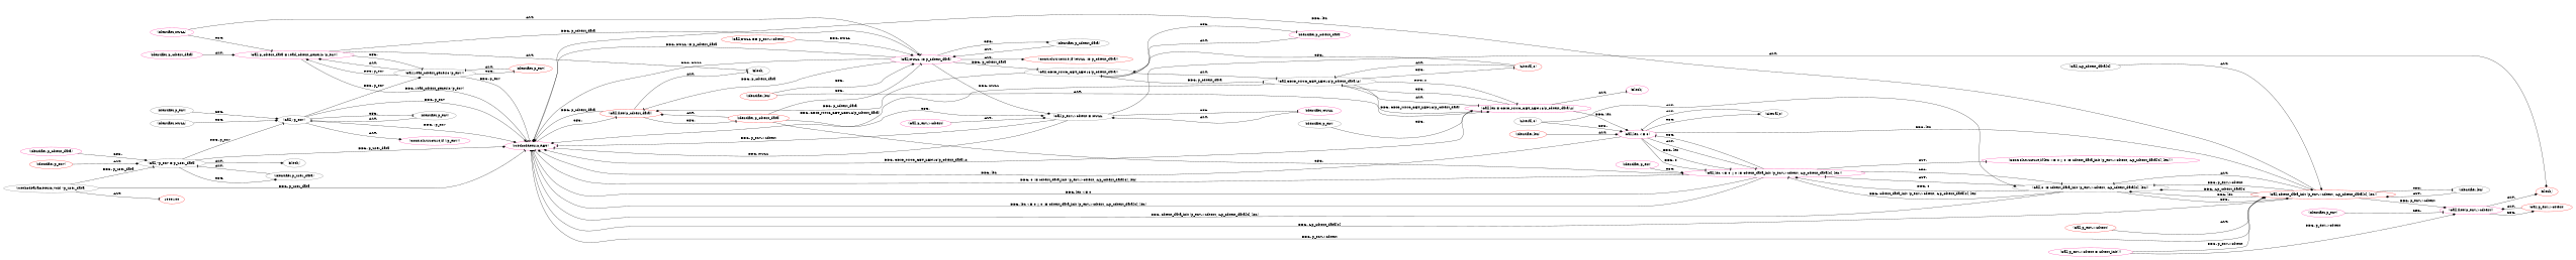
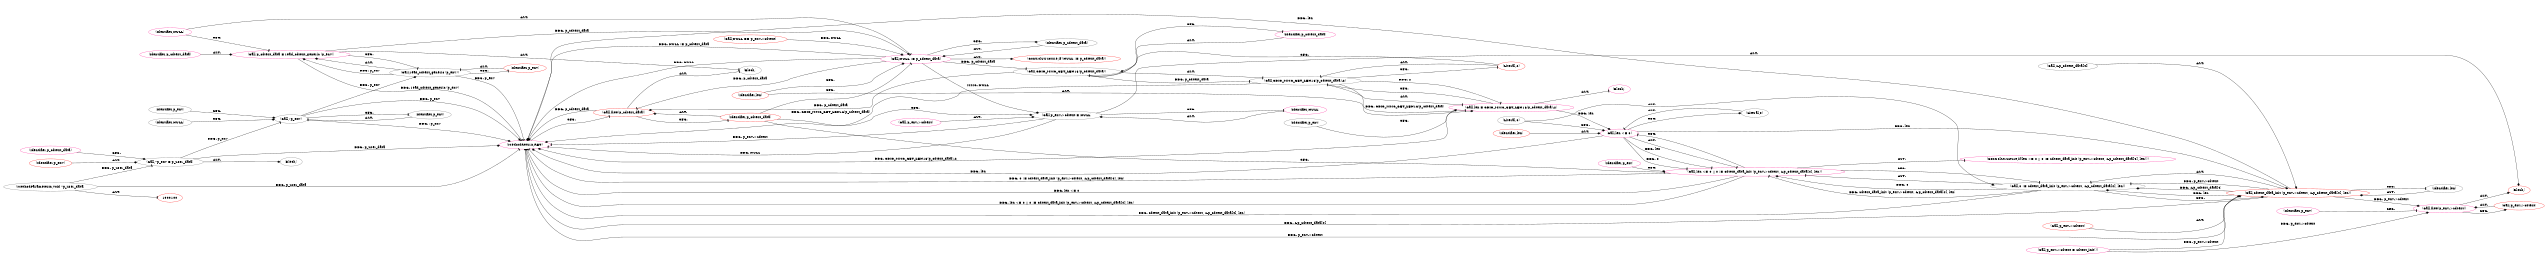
  digraph {
    rankdir=LR
    node [color=gray40]
    edge [arrowhead=tee]
    n1 [color=deeppink label="(Call,p_cdtext_data = read_cdtext_generic (p_env))"]
    n2 [label="(Call,read_cdtext_generic (p_env))"]
    n3 [color=deeppink label="(Call,NULL != p_cdtext_data)"]
    n4 [color=deeppink label="(MethodReturn,RET)"]
    n5 [label="(Block,)"]
    n6 [color=red label="(Identifier,p_env)"]
    n7 [label="(Call,CDIO_MMC_GET_LEN16(p_cdtext_data))"]
    n8 [color=red label="(Call,free(p_cdtext_data))"]
    n9 [label="(Call,p_env->cdtext = NULL)"]
    n10 [label="(Identifier,p_cdtext_data)"]
    n11 [color=red label="(ControlStructure,if (NULL != p_cdtext_data))"]
    n12 [label="(Call,!p_env)"]
    n13 [label="(Identifier,p_env)"]
-   n14 [color=deeppink label="(ControlStructure,if (!p_env))"]
    n15 [label="(Call,*p_env = p_user_data)"]
-   n16 [label="(Identifier,p_user_data)"]
    n17 [label="(Block,)"]
    n18 [label="(MethodParameterIn,void *p_user_data)"]
    1000100 [color=red]
    n20 [label="(Call,CDIO_MMC_GET_LEN16(p_cdtext_data)-2)"]
    n21 [color=deeppink label="(Identifier,p_cdtext_data)"]
    n22 [color=red label="(Identifier,p_cdtext_data)"]
    n23 [color=red label="(Block,)"]
    n24 [color=deeppink label="(Identifier,NULL)"]
    n25 [color=deeppink label="(Call,len = CDIO_MMC_GET_LEN16(p_cdtext_data)-2)"]
    n26 [color=red label="(Literal,2)"]
    n27 [color=deeppink label="(Call,len <= 0)"]
    n28 [color=deeppink label="(Block,)"]
    n29 [color=deeppink label="(Call,len <= 0 || 0 != cdtext_data_init (p_env->cdtext, &p_cdtext_data[4], len))"]
    n30 [color=red label="(Call,cdtext_data_init (p_env->cdtext, &p_cdtext_data[4], len))"]
    n31 [label="(Literal,0)"]
    n32 [label="(Call,0 != cdtext_data_init (p_env->cdtext, &p_cdtext_data[4], len))"]
    n33 [color=deeppink label="(ControlStructure,if(len <= 0 || 0 != cdtext_data_init (p_env->cdtext, &p_cdtext_data[4], len)))"]
    n34 [color=deeppink label="(Call,free(p_env->cdtext))"]
    n35 [label="(Identifier,len)"]
    n36 [color=red label="(Call,p_env->cdtext)"]
    n37 [color=red label="(Identifier,len)"]
    n38 [color=red label="(Call,NULL == p_env->cdtext)"]
    n39 [label="(Identifier,p_env)"]
    n40 [color=red label="(Call,p_env->cdtext)"]
    n41 [color=deeppink label="(Call,p_env->cdtext = cdtext_init())"]
    n42 [color=deeppink label="(Identifier,p_env)"]
    n43 [color=red label="(Identifier,p_env)"]
    n44 [color=red label="(Identifier,len)"]
    n45 [color=deeppink label="(Call,p_env->cdtext)"]
    n46 [color=deeppink label="(Identifier,p_env)"]
    n47 [label="(Identifier,NULL)"]
    n48 [color=deeppink label="(Identifier,p_cdtext_data)"]
    n49 [label="(Call,&p_cdtext_data[4])"]
    n50 [label="(Literal,0)"]
    n51 [color=deeppink label="(Identifier,NULL)"]
    n52 [label="(Identifier,p_env)"]
    n53 [color=deeppink label="(Identifier,p_cdtext_data)"]
    n1 -> n2 [label="CFG: "]
    n1 -> n3 [arrowhead=diamond label="DDG: p_cdtext_data"]
    n1 -> n4 [label="DDG: read_cdtext_generic (p_env)"]
    n1 -> n5 [label="AST: "]
    n2 -> n1 [arrowhead=diamond label="AST: "]
    n2 -> n1 [arrowhead=diamond label="DDG: p_env"]
    n2 -> n4 [label="DDG: p_env"]
    n2 -> n6 [label="CFG: "]
    n3 -> n4 [label="DDG: NULL != p_cdtext_data"]
    n3 -> n4 [arrowhead=diamond label="DDG: NULL"]
    n3 -> n7 [label="DDG: p_cdtext_data"]
    n3 -> n8 [label="DDG: p_cdtext_data"]
-   n3 -> n9 [arrowhead=diamond label="DDG: NULL"]
+   n3 -> n9 [arrowhead=diamond label="MMC: NULL"]
    n3 -> n10 [arrowhead=diamond label="CFG: "]
    n3 -> n11 [arrowhead=diamond label="AST: "]
    n4 -> n8 [label="CFG: "]
    n6 -> n2 [label="AST: "]
    n7 -> n8 [arrowhead=diamond label="DDG: p_cdtext_data"]
    n7 -> n20 [label="AST: "]
    n7 -> n20 [label="DDG: p_cdtext_data"]
    n7 -> n21 [label="CFG: "]
    n8 -> n4 [arrowhead=diamond label="DDG: p_cdtext_data"]
    n8 -> n5 [label="AST: "]
    n8 -> n22 [label="CFG: "]
    n9 -> n4 [label="DDG: NULL"]
    n9 -> n4 [label="DDG: p_env->cdtext"]
    n9 -> n23 [arrowhead=diamond label="AST: "]
    n9 -> n24 [label="CFG: "]
    n10 -> n3 [arrowhead=diamond label="AST: "]
    n12 -> n2 [arrowhead=diamond label="DDG: p_env"]
    n12 -> n4 [arrowhead=diamond label="DDG: p_env"]
    n12 -> n4 [arrowhead=diamond label="DDG: !p_env"]
    n12 -> n13 [label="CFG: "]
-   n12 -> n14 [arrowhead=diamond label="AST: "]
    n13 -> n12 [label="AST: "]
    n15 -> n4 [arrowhead=diamond label="DDG: p_user_data"]
    n15 -> n12 [label="DDG: p_env"]
-   n15 -> n16 [arrowhead=diamond label="CFG: "]
    n15 -> n17 [arrowhead=diamond label="AST: "]
-   n16 -> n15 [label="AST: "]
    n18 -> n4 [label="DDG: p_user_data"]
    n18 -> n15 [label="DDG: p_user_data"]
    n18 -> 1000100 [label="AST: "]
    n20 -> n4 [arrowhead=diamond label="DDG: CDIO_MMC_GET_LEN16(p_cdtext_data)"]
    n20 -> n25 [label="AST: "]
    n20 -> n25 [label="DDG: CDIO_MMC_GET_LEN16(p_cdtext_data)"]
    n20 -> n25 [label="DDG: 2"]
    n20 -> n26 [label="CFG: "]
    n21 -> n7 [label="AST: "]
    n22 -> n3 [label="CFG: "]
    n22 -> n8 [arrowhead=diamond label="AST: "]
    n22 -> n9 [arrowhead=diamond label="CFG: "]
    n22 -> n29 [label="CFG: "]
    n24 -> n9 [arrowhead=diamond label="AST: "]
    n25 -> n4 [arrowhead=diamond label="DDG: CDIO_MMC_GET_LEN16(p_cdtext_data)-2"]
    n25 -> n20 [label="CFG: "]
    n25 -> n27 [arrowhead=diamond label="DDG: len"]
    n25 -> n28 [label="AST: "]
    n26 -> n7 [arrowhead=diamond label="CFG: "]
    n26 -> n20 [label="AST: "]
    n27 -> n4 [arrowhead=diamond label="DDG: len"]
    n27 -> n29 [label="AST: "]
    n27 -> n29 [label="DDG: len"]
    n27 -> n29 [label="DDG: 0"]
    n27 -> n30 [arrowhead=diamond label="DDG: len"]
    n27 -> n31 [arrowhead=diamond label="CFG: "]
    n29 -> n4 [label="DDG: len <= 0 || 0 != cdtext_data_init (p_env->cdtext, &p_cdtext_data[4], len)"]
    n29 -> n4 [label="DDG: len <= 0"]
    n29 -> n4 [label="DDG: 0 != cdtext_data_init (p_env->cdtext, &p_cdtext_data[4], len)"]
    n29 -> n27 [label="CFG: "]
    n29 -> n32 [label="CFG: "]
    n29 -> n33 [label="AST: "]
    n30 -> n4 [label="DDG: &p_cdtext_data[4]"]
    n30 -> n4 [label="DDG: p_env->cdtext"]
    n30 -> n4 [arrowhead=diamond label="DDG: len"]
    n30 -> n32 [label="AST: "]
    n30 -> n32 [label="DDG: p_env->cdtext"]
    n30 -> n32 [arrowhead=diamond label="DDG: &p_cdtext_data[4]"]
    n30 -> n32 [arrowhead=diamond label="DDG: len"]
    n30 -> n34 [arrowhead=diamond label="DDG: p_env->cdtext"]
    n30 -> n35 [label="CFG: "]
    n31 -> n27 [label="AST: "]
    n32 -> n4 [label="DDG: cdtext_data_init (p_env->cdtext, &p_cdtext_data[4], len)"]
    n32 -> n29 [label="AST: "]
    n32 -> n29 [arrowhead=diamond label="DDG: 0"]
    n32 -> n29 [label="DDG: cdtext_data_init (p_env->cdtext, &p_cdtext_data[4], len)"]
    n32 -> n30 [arrowhead=diamond label="CFG: "]
    n34 -> n23 [arrowhead=diamond label="AST: "]
    n34 -> n36 [arrowhead=diamond label="CFG: "]
    n35 -> n30 [arrowhead=diamond label="AST: "]
    n36 -> n34 [arrowhead=diamond label="AST: "]
    n37 -> n27 [arrowhead=diamond label="AST: "]
    n38 -> n3 [arrowhead=diamond label="DDG: NULL"]
    n39 -> n25 [arrowhead=diamond label="CFG: "]
    n40 -> n30 [arrowhead=diamond label="AST: "]
    n41 -> n30 [arrowhead=diamond label="DDG: p_env->cdtext"]
    n41 -> n34 [arrowhead=diamond label="DDG: p_env->cdtext"]
    n42 -> n34 [label="CFG: "]
    n43 -> n15 [arrowhead=diamond label="AST: "]
    n44 -> n3 [arrowhead=diamond label="CFG: "]
    n44 -> n25 [arrowhead=diamond label="AST: "]
    n45 -> n9 [arrowhead=diamond label="AST: "]
    n46 -> n29 [arrowhead=diamond label="CFG: "]
    n47 -> n12 [arrowhead=diamond label="CFG: "]
    n48 -> n1 [arrowhead=diamond label="AST: "]
    n49 -> n30 [arrowhead=diamond label="AST: "]
    n50 -> n27 [arrowhead=diamond label="CFG: "]
    n50 -> n32 [arrowhead=diamond label="AST: "]
    n51 -> n1 [label="CFG: "]
    n51 -> n3 [label="AST: "]
    n52 -> n12 [arrowhead=diamond label="CFG: "]
    n53 -> n15 [arrowhead=diamond label="CFG: "]
  }
